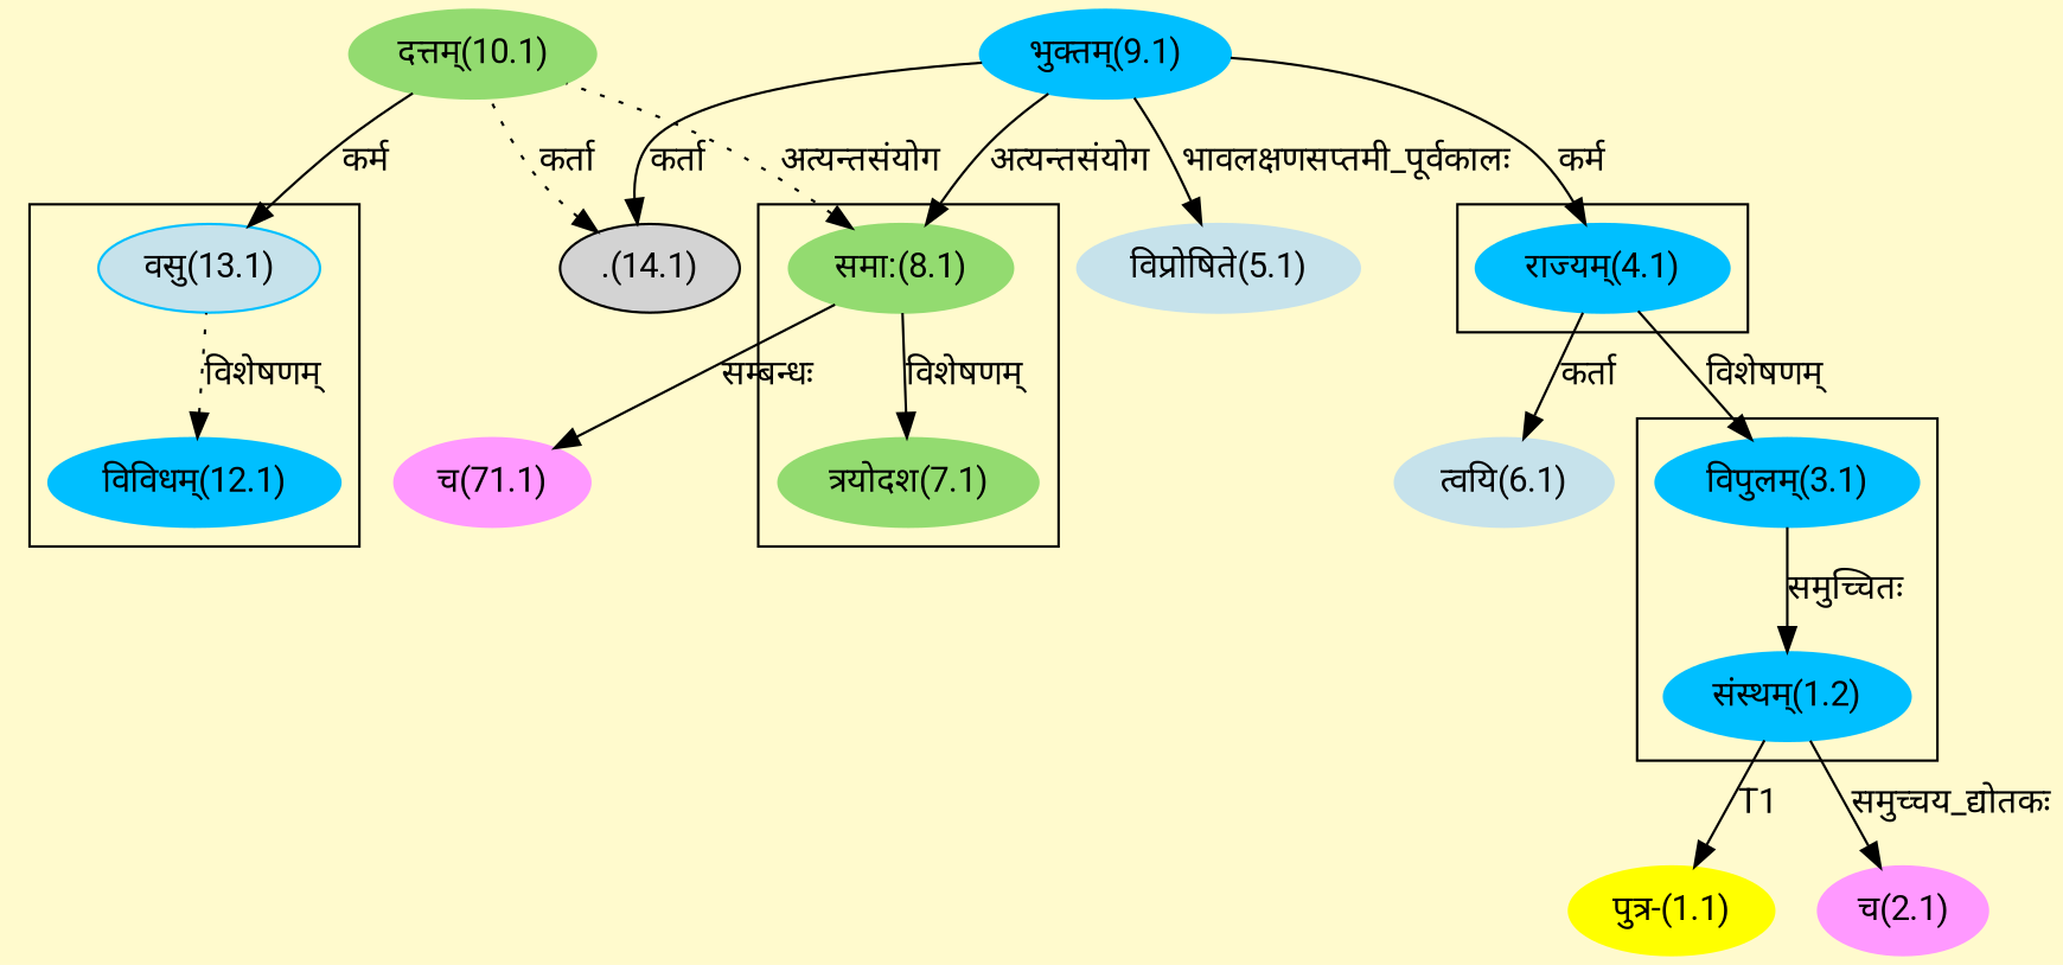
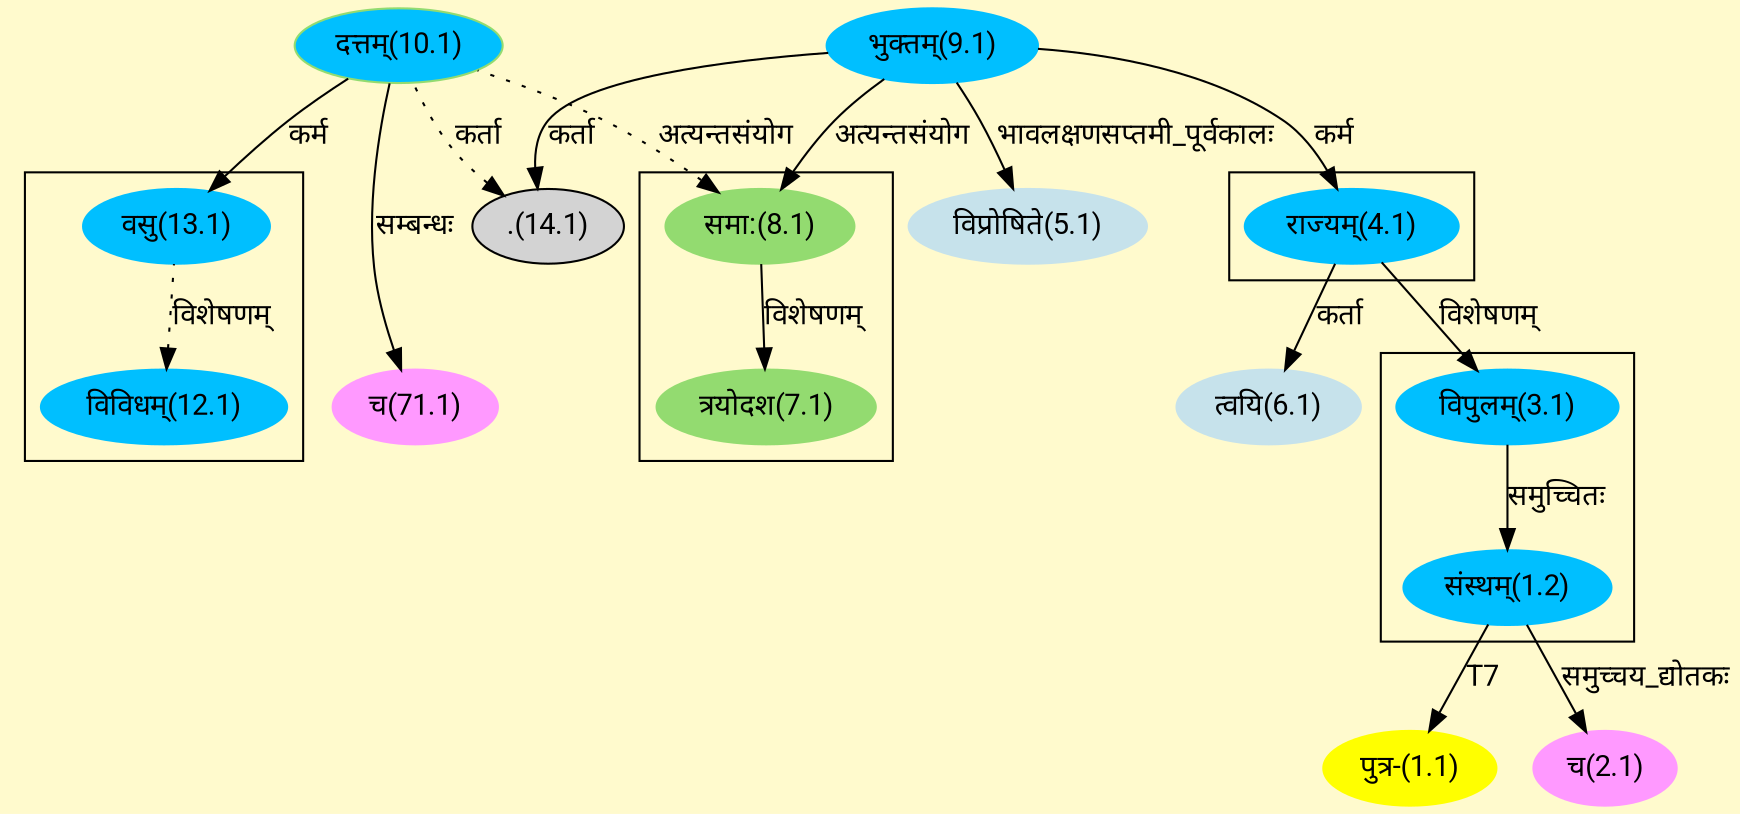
  digraph {
    bgcolor=lemonchiffon1
    compound=true
    fontname=Roboto
    rankdir=BT
    node [color="#00BFFF" fontname=Roboto style=filled]
    edge [dir=back fontname=Roboto]
    n1 [label="संस्थम्(1.2)"]
    n2 [label="विपुलम्(3.1)"]
    n3 [label="राज्यम्(4.1)"]
    n4 [color="#93DB70" label="त्रयोदश(7.1)"]
    n5 [color="#93DB70" label="समा:(8.1)"]
    n6 [label="विविधम्(12.1)"]
-   n7 [label="वसु(13.1)" fillcolor="#C6E2EB"]
+   n7 [label="वसु(13.1)"]
    n8 [label="भुक्तम्(9.1)"]
-   n9 [color="#93DB70" label="दत्तम्(10.1)"]
+   n9 [color="#93DB70" label="दत्तम्(10.1)" fillcolor="#00BFFF"]
    n10 [color="#FFFF00" label="पुत्र-(1.1)"]
    n11 [color="#FF99FF" label="च(2.1)"]
    n12 [color="#C6E2EB" label="विप्रोषिते(5.1)"]
    n13 [color="#C6E2EB" label="त्वयि(6.1)"]
    n14 [color="#FF99FF" label="च(71.1)"]
    n15 [label=".(14.1)" color=""]
    subgraph cluster_1 {
      n1
      n2
    }
    subgraph cluster_2 {
      n3
    }
    subgraph cluster_3 {
      n4
      n5
    }
    subgraph cluster_4 {
      n6
      n7
    }
    n1 -> n2 [label="समुच्चितः"]
    n2 -> n3 [label="विशेषणम्"]
    n3 -> n8 [label="कर्म"]
    n4 -> n5 [label="विशेषणम्"]
    n5 -> n8 [label="अत्यन्तसंयोग"]
    n5 -> n9 [label="अत्यन्तसंयोग" style=dotted]
    n6 -> n7 [label="विशेषणम्" style=dotted]
    n7 -> n9 [label="कर्म"]
-   n10 -> n1 [label=T1]
+   n10 -> n1 [label=T7]
    n11 -> n1 [label="समुच्चय_द्योतकः"]
    n12 -> n8 [label="भावलक्षणसप्तमी_पूर्वकालः"]
    n13 -> n3 [label="कर्ता"]
-   n14 -> n5 [label="सम्बन्धः"]
+   n14 -> n9 [label="सम्बन्धः"]
    n15 -> n8 [label="कर्ता"]
    n15 -> n9 [label="कर्ता" style=dotted]
  }
